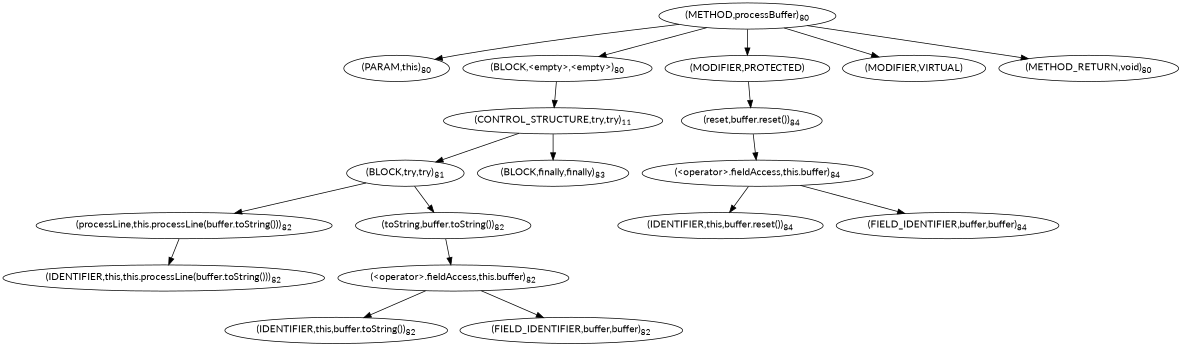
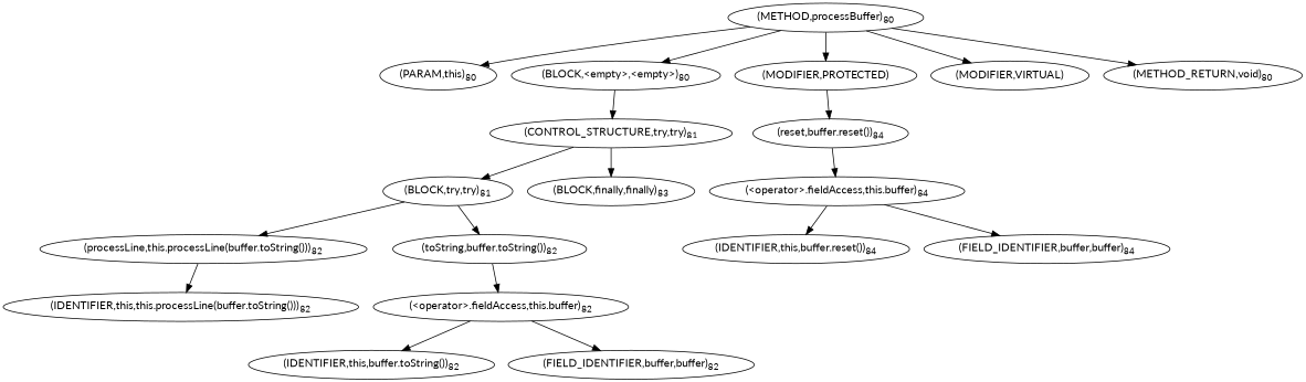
  digraph {
    fontname=Lato
    node [fontname=Lato]
    edge [fontname=Lato]
    n1 [label=<(METHOD,processBuffer)<SUB>80</SUB>>]
    n2 [label=<(PARAM,this)<SUB>80</SUB>>]
    n3 [label=<(BLOCK,&lt;empty&gt;,&lt;empty&gt;)<SUB>80</SUB>>]
    n4 [label=<(MODIFIER,PROTECTED)>]
    n5 [label=<(MODIFIER,VIRTUAL)>]
    n6 [label=<(METHOD_RETURN,void)<SUB>80</SUB>>]
-   n7 [label=<(CONTROL_STRUCTURE,try,try)<SUB>11</SUB>>]
+   n7 [label=<(CONTROL_STRUCTURE,try,try)<SUB>81</SUB>>]
    n8 [label=<(reset,buffer.reset())<SUB>84</SUB>>]
    n9 [label=<(BLOCK,try,try)<SUB>81</SUB>>]
    n10 [label=<(BLOCK,finally,finally)<SUB>83</SUB>>]
    n11 [label=<(processLine,this.processLine(buffer.toString()))<SUB>82</SUB>>]
    n12 [label=<(toString,buffer.toString())<SUB>82</SUB>>]
    n13 [label=<(IDENTIFIER,this,this.processLine(buffer.toString()))<SUB>82</SUB>>]
    n14 [label=<(&lt;operator&gt;.fieldAccess,this.buffer)<SUB>82</SUB>>]
    n15 [label=<(IDENTIFIER,this,buffer.toString())<SUB>82</SUB>>]
    n16 [label=<(FIELD_IDENTIFIER,buffer,buffer)<SUB>82</SUB>>]
    n17 [label=<(&lt;operator&gt;.fieldAccess,this.buffer)<SUB>84</SUB>>]
    n18 [label=<(IDENTIFIER,this,buffer.reset())<SUB>84</SUB>>]
    n19 [label=<(FIELD_IDENTIFIER,buffer,buffer)<SUB>84</SUB>>]
    n1 -> n2
    n1 -> n3
    n1 -> n4
    n1 -> n5
    n1 -> n6
    n3 -> n7
    n4 -> n8
    n7 -> n9
    n7 -> n10
    n8 -> n17
    n9 -> n11
    n9 -> n12
    n11 -> n13
    n12 -> n14
    n14 -> n15
    n14 -> n16
    n17 -> n18
    n17 -> n19
  }
